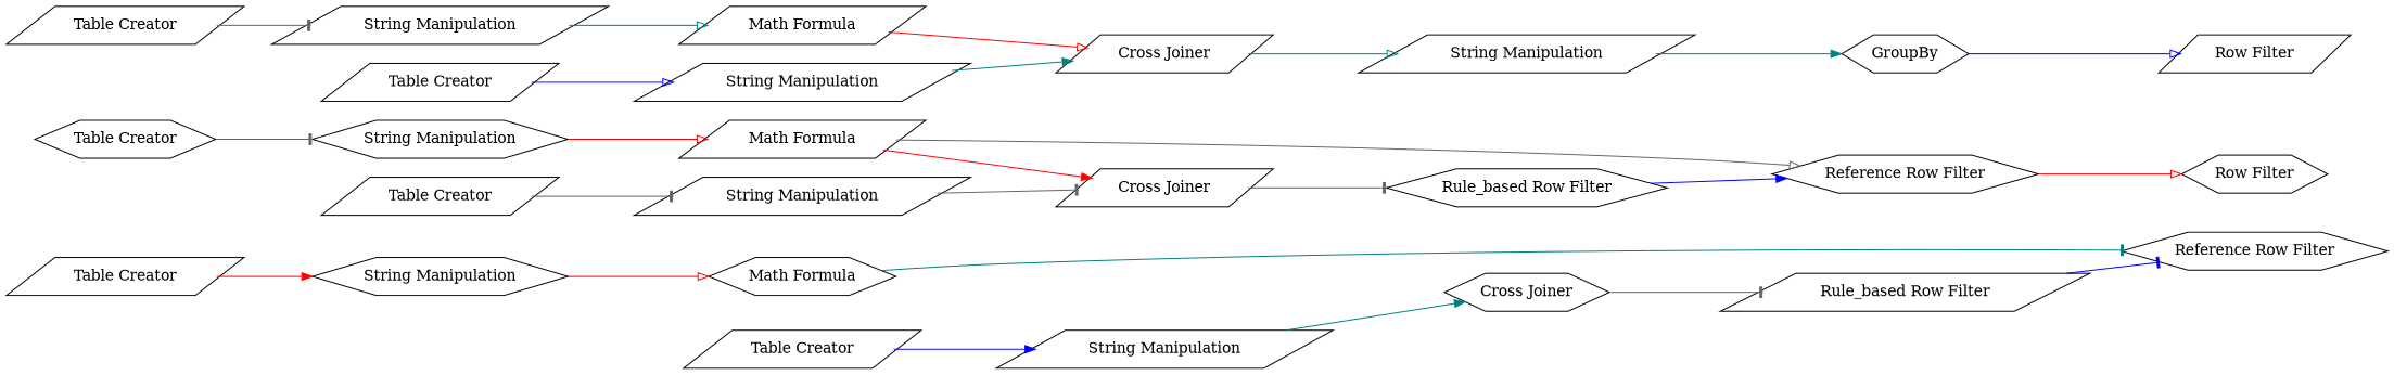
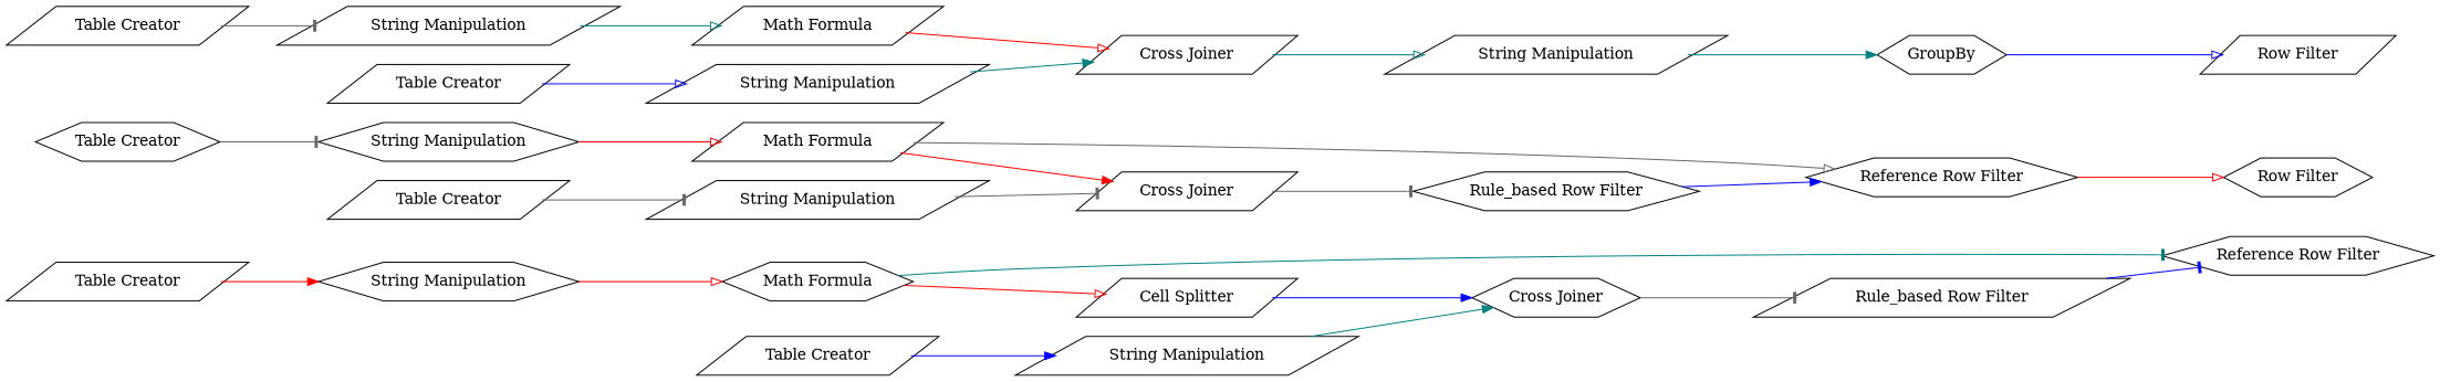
  digraph {
    rankdir=LR
    node [shape=parallelogram]
    edge [color=red arrowhead=onormal]
    n1 [label="Table Creator"]
    n2 [label="String Manipulation" shape=hexagon]
    n3 [label="Table Creator"]
    n4 [label="String Manipulation"]
    n5 [label="Rule_based Row Filter"]
    n6 [label="Reference Row Filter" shape=hexagon]
    n7 [label="Cross Joiner" shape=hexagon]
+   n8 [label="Cell Splitter"]
    n9 [label="Math Formula" shape=hexagon]
    n10 [label="String Manipulation"]
    n11 [label="Cross Joiner"]
    n12 [label="Rule_based Row Filter" shape=hexagon]
    n13 [label="Reference Row Filter" shape=hexagon]
    n14 [label="Row Filter" shape=hexagon]
    n15 [label="Table Creator" shape=hexagon]
    n16 [label="String Manipulation" shape=hexagon]
    n17 [label="Table Creator"]
    n18 [label="Math Formula"]
    n19 [label="Table Creator"]
    n20 [label="String Manipulation"]
    n21 [label="Table Creator"]
    n22 [label="String Manipulation"]
    n23 [label="Math Formula"]
    n24 [label="Cross Joiner"]
    n25 [label="String Manipulation"]
    n26 [label=GroupBy shape=hexagon]
    n27 [label="Row Filter"]
    n1 -> n2 [arrowhead=normal]
    n2 -> n9
    n3 -> n4 [color=blue arrowhead=normal]
    n4 -> n7 [color=teal arrowhead=normal]
    n5 -> n6 [color=blue arrowhead=tee]
    n7 -> n5 [color=gray40 arrowhead=tee]
+   n8 -> n7 [color=blue arrowhead=normal]
    n9 -> n6 [color=teal arrowhead=tee]
+   n9 -> n8
    n10 -> n11 [color=gray40 arrowhead=tee]
    n11 -> n12 [color=gray40 arrowhead=tee]
    n12 -> n13 [color=blue arrowhead=normal]
    n13 -> n14
    n15 -> n16 [color=gray40 arrowhead=tee]
    n16 -> n18
    n17 -> n10 [color=gray40 arrowhead=tee]
    n18 -> n11 [arrowhead=normal]
    n18 -> n13 [color=gray40]
    n19 -> n20 [color=gray40 arrowhead=tee]
    n20 -> n23 [color=teal]
    n21 -> n22 [color=blue]
    n22 -> n24 [color=teal arrowhead=normal]
    n23 -> n24
    n24 -> n25 [color=teal]
    n25 -> n26 [color=teal arrowhead=normal]
    n26 -> n27 [color=blue]
  }
